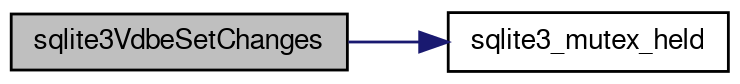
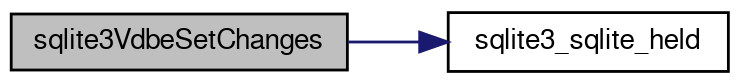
  digraph {
    rankdir=LR
    node [color=black fontname=FreeSans fontsize=10 shape=record style=filled]
    n1 [fillcolor=grey75 fontcolor=black height=0.2 label=sqlite3VdbeSetChanges width=0.4]
-   n2 [fillcolor=white height=0.2 label=sqlite3_mutex_held width=0.4]
+   n2 [fillcolor=white height=0.2 label=sqlite3_sqlite_held width=0.4]
    n1 -> n2 [color=midnightblue fontname=FreeSans fontsize=10 labelfontname=FreeSans labelfontsize=10 style=solid]
  }
